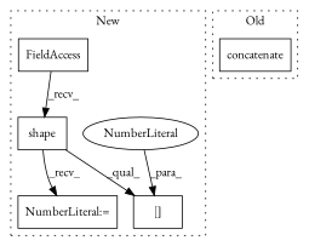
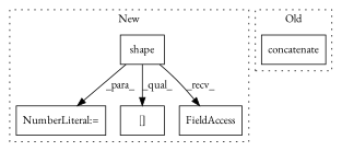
  digraph {
    fontname="EB Garamond"
    node [a=32 fontname="EB Garamond" l=1 shape=box]
    edge [fontname="EB Garamond"]
    n1 [l="6,1" label=shape s="3214,3225"]
    n2 [a=7 label="NumberLiteral:=" s=3393]
    n3 [a=2 l="38,1" label="[]" s="3189,3228"]
-   n4 [a=34 label=NumberLiteral s=3227 shape=ellipse]
    n5 [a=22 l=24 label=FieldAccess s=3189]
    n6 [l="12,1" label=concatenate s="3107,3181"]
    subgraph cluster_1 {
      label=New
      style=dotted
      n1
      n2
      n3
-     n4
      n5
    }
    subgraph cluster_2 {
      label=Old
      style=dotted
      n6
    }
-   n1 -> n2 [label=_recv_]
+   n1 -> n2 [label=_para_]
    n1 -> n3 [label=_qual_]
-   n4 -> n3 [label=_para_]
-   n5 -> n1 [label=_recv_]
+   n1 -> n5 [label=_recv_]
  }
